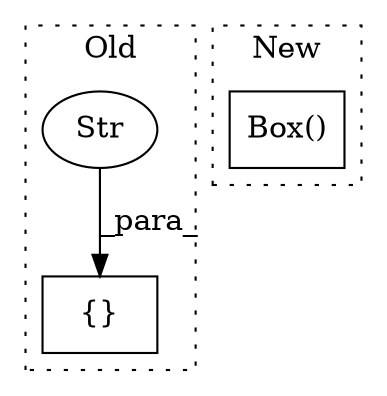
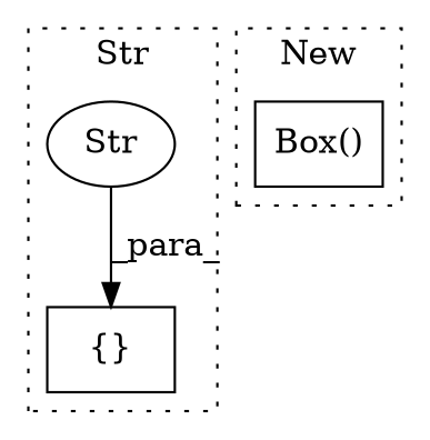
  digraph {
    node [shape=box]
    n1 [a=59 l="14,0" label="{}" s="2132,2838"]
    n2 [a=66 l=120 label=Str s=2146 shape=ellipse]
    n3 [a=75 l=123 label="Box()" s=2162]
    subgraph cluster_1 {
-     label=Old
+     label=Str
      style=dotted
      n1
      n2
    }
    subgraph cluster_2 {
      label=New
      style=dotted
      n3
    }
    n2 -> n1 [label=_para_]
  }
